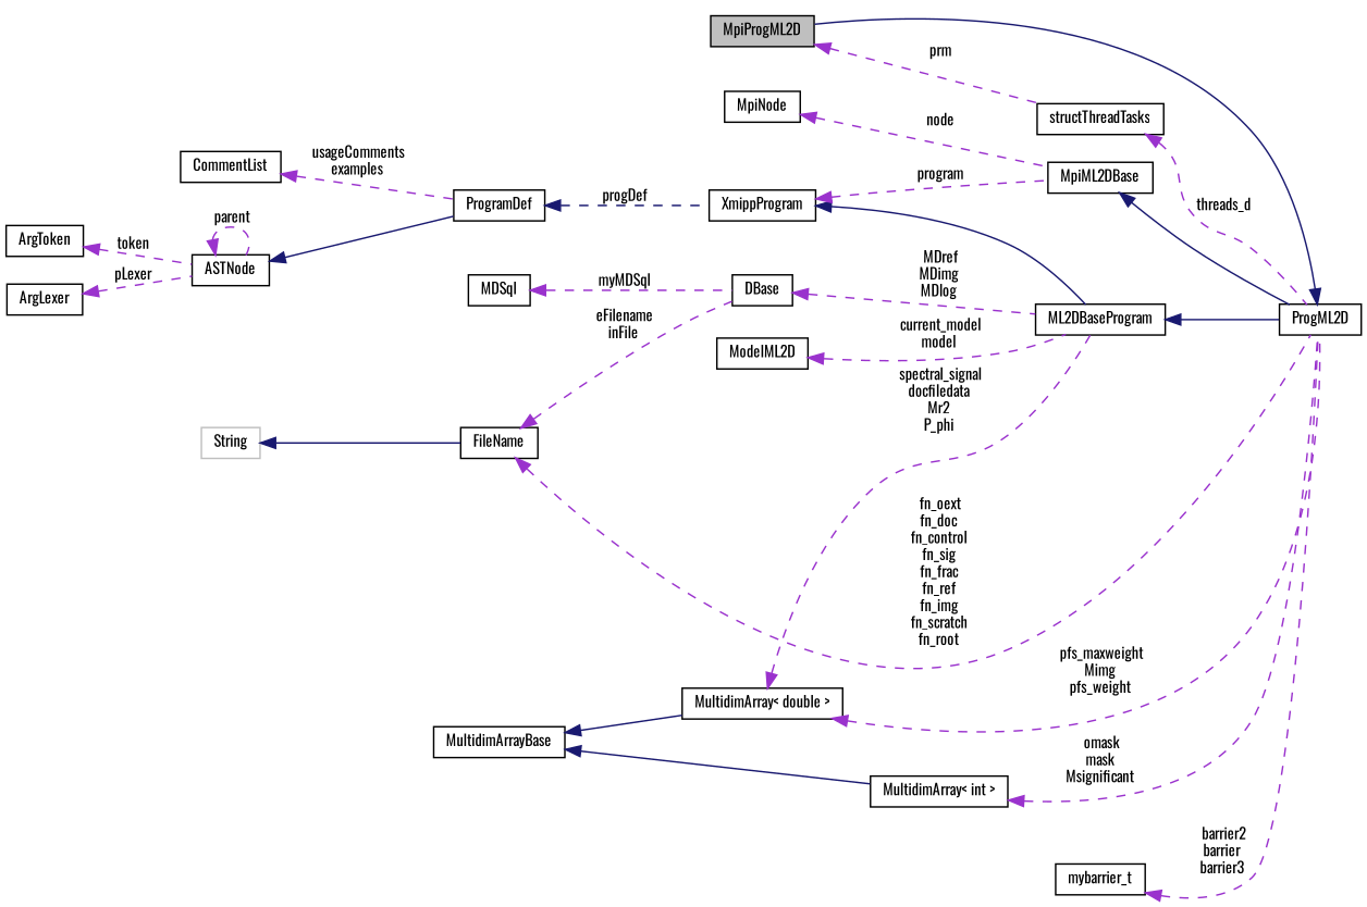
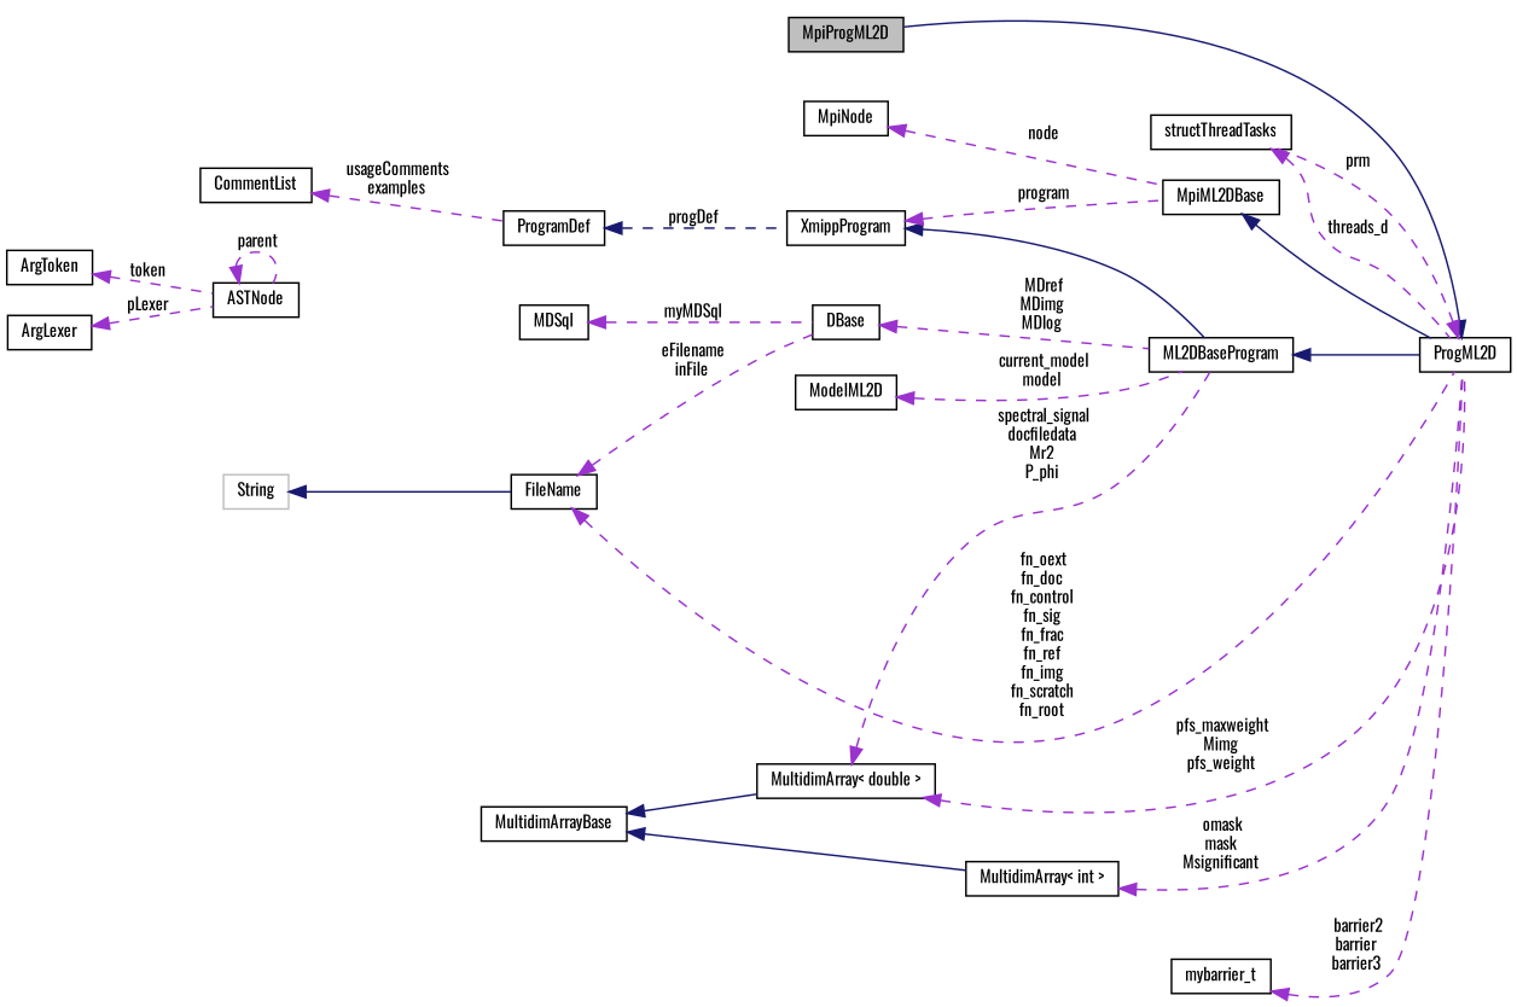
  digraph {
    fontname=Oswald
    rankdir=LR
    node [color=black fillcolor=white fontname=Oswald fontsize=10 shape=record style=filled]
    edge [color=darkorchid3 dir=back fontname=Oswald fontsize=10 labelfontname=Helvetica labelfontsize=10 style=dashed]
    n1 [fillcolor=grey75 fontcolor=black height=0.2 label=MpiProgML2D width=0.4]
    n2 [height=0.2 label=ProgML2D width=0.4]
    n3 [height=0.2 label=structThreadTasks width=0.4]
    n4 [height=0.2 label=ML2DBaseProgram width=0.4]
    n5 [height=0.2 label=XmippProgram width=0.4]
    n6 [height=0.2 label=MpiML2DBase width=0.4]
    n7 [height=0.2 label=ProgramDef width=0.4]
    n8 [height=0.2 label=ASTNode width=0.4]
    n9 [height=0.2 label=ArgToken width=0.4]
    n10 [height=0.2 label=ArgLexer width=0.4]
    n11 [height=0.2 label=CommentList width=0.4]
    n12 [height=0.2 label=DBase width=0.4]
    n13 [height=0.2 label=MDSql width=0.4]
    n14 [height=0.2 label=FileName width=0.4]
    n15 [color=grey75 height=0.2 label=String width=0.4]
    n16 [height=0.2 label=ModelML2D width=0.4]
    n17 [height=0.2 label="MultidimArray\< double \>" width=0.4]
    n18 [height=0.2 label=MultidimArrayBase width=0.4]
    n19 [height=0.2 label="MultidimArray\< int \>" width=0.4]
    n20 [height=0.2 label=mybarrier_t width=0.4]
    n21 [height=0.2 label=MpiNode width=0.4]
    n2 -> n1 [color=midnightblue style=solid]
-   n1 -> n3 [label=" prm"]
+   n2 -> n3 [label=" prm"]
    n3 -> n2 [label=" threads_d"]
    n4 -> n2 [color=midnightblue style=solid]
    n5 -> n4 [color=midnightblue style=solid]
    n5 -> n6 [label=" program"]
    n6 -> n2 [color=midnightblue style=solid]
    n7 -> n5 [color=midnightblue label=" progDef"]
-   n8 -> n7 [color=midnightblue style=solid]
    n8 -> n8 [label=" parent"]
    n9 -> n8 [label=" token"]
    n10 -> n8 [label=" pLexer"]
    n11 -> n7 [label=" usageComments\nexamples"]
    n12 -> n4 [label=" MDref\nMDimg\nMDlog"]
    n13 -> n12 [label=" myMDSql"]
    n14 -> n2 [label=" fn_oext\nfn_doc\nfn_control\nfn_sig\nfn_frac\nfn_ref\nfn_img\nfn_scratch\nfn_root"]
    n14 -> n12 [label=" eFilename\ninFile"]
    n15 -> n14 [color=midnightblue style=solid]
    n16 -> n4 [label=" current_model\nmodel"]
    n17 -> n2 [label=" pfs_maxweight\nMimg\npfs_weight"]
    n17 -> n4 [label=" spectral_signal\ndocfiledata\nMr2\nP_phi"]
    n18 -> n17 [color=midnightblue style=solid]
    n18 -> n19 [color=midnightblue style=solid]
    n19 -> n2 [label=" omask\nmask\nMsignificant"]
    n20 -> n2 [label=" barrier2\nbarrier\nbarrier3"]
    n21 -> n6 [label=" node"]
  }
